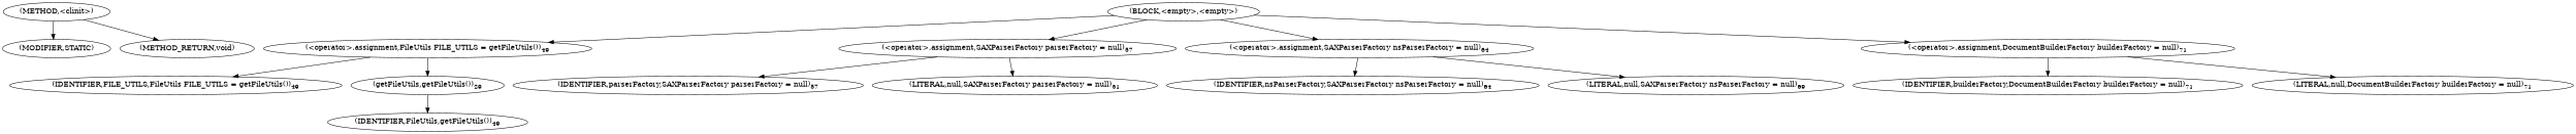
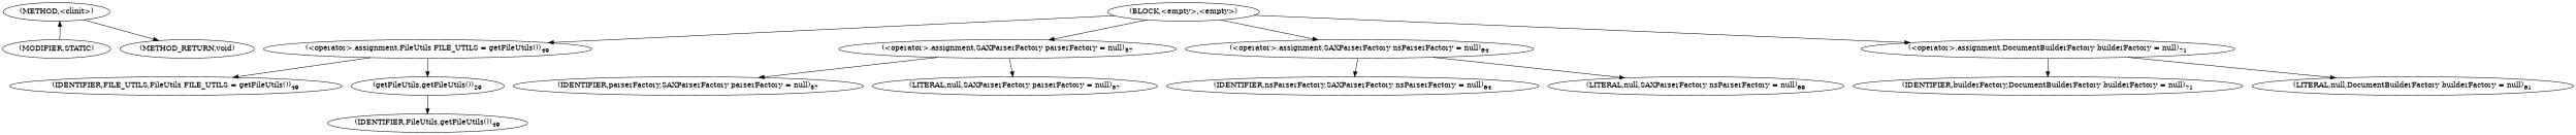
  digraph {
    n1 [label=<(METHOD,&lt;clinit&gt;)>]
    n2 [label=<(MODIFIER,STATIC)>]
    n3 [label=<(METHOD_RETURN,void)>]
    n4 [label=<(BLOCK,&lt;empty&gt;,&lt;empty&gt;)>]
    n5 [label=<(&lt;operator&gt;.assignment,FileUtils FILE_UTILS = getFileUtils())<SUB>49</SUB>>]
    n6 [label=<(&lt;operator&gt;.assignment,SAXParserFactory parserFactory = null)<SUB>57</SUB>>]
    n7 [label=<(&lt;operator&gt;.assignment,SAXParserFactory nsParserFactory = null)<SUB>64</SUB>>]
    n8 [label=<(&lt;operator&gt;.assignment,DocumentBuilderFactory builderFactory = null)<SUB>71</SUB>>]
    n9 [label=<(IDENTIFIER,FILE_UTILS,FileUtils FILE_UTILS = getFileUtils())<SUB>49</SUB>>]
    n10 [label=<(getFileUtils,getFileUtils())<SUB>29</SUB>>]
    n11 [label=<(IDENTIFIER,parserFactory,SAXParserFactory parserFactory = null)<SUB>57</SUB>>]
-   n12 [label=<(LITERAL,null,SAXParserFactory parserFactory = null)<SUB>51</SUB>>]
+   n12 [label=<(LITERAL,null,SAXParserFactory parserFactory = null)<SUB>57</SUB>>]
    n13 [label=<(IDENTIFIER,nsParserFactory,SAXParserFactory nsParserFactory = null)<SUB>64</SUB>>]
    n14 [label=<(LITERAL,null,SAXParserFactory nsParserFactory = null)<SUB>69</SUB>>]
    n15 [label=<(IDENTIFIER,builderFactory,DocumentBuilderFactory builderFactory = null)<SUB>71</SUB>>]
-   n16 [label=<(LITERAL,null,DocumentBuilderFactory builderFactory = null)<SUB>71</SUB>>]
+   n16 [label=<(LITERAL,null,DocumentBuilderFactory builderFactory = null)<SUB>61</SUB>>]
    n17 [label=<(IDENTIFIER,FileUtils,getFileUtils())<SUB>49</SUB>>]
-   n1 -> n2
+   n2 -> n1
    n1 -> n3
    n4 -> n5
    n4 -> n6
    n4 -> n7
    n4 -> n8
    n5 -> n9
    n5 -> n10
    n6 -> n11
    n6 -> n12
    n7 -> n13
    n7 -> n14
    n8 -> n15
    n8 -> n16
    n10 -> n17
  }
